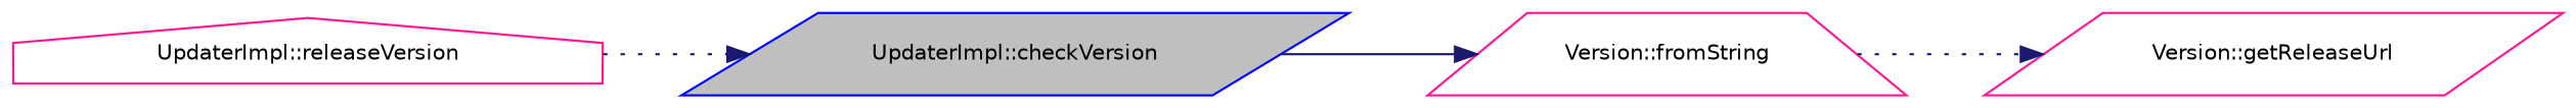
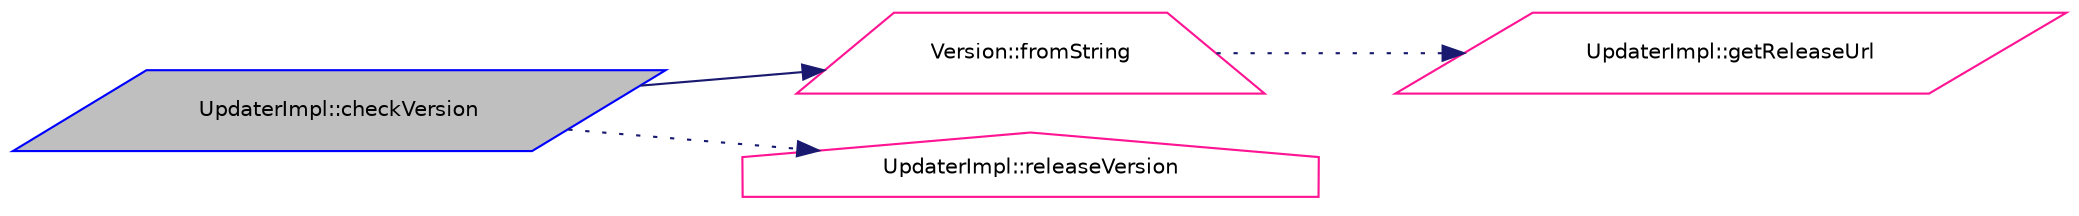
  digraph {
    rankdir=LR
    node [color=deeppink fillcolor=white fontname=Helvetica fontsize=10 shape=parallelogram style=filled]
    edge [color=midnightblue fontname=Helvetica fontsize=10 labelfontname=Helvetica labelfontsize=10 style=dotted]
    n1 [color=blue fillcolor=grey75 fontcolor=black height=0.2 label="UpdaterImpl::checkVersion" width=0.4]
    n2 [height=0.2 label="Version::fromString" shape=trapezium width=0.4]
    n3 [height=0.2 label="UpdaterImpl::releaseVersion" shape=house width=0.4]
-   n4 [height=0.2 label="Version::getReleaseUrl" width=0.4]
+   n4 [height=0.2 label="UpdaterImpl::getReleaseUrl" width=0.4]
    n1 -> n2 [style=solid]
-   n3 -> n1
+   n1 -> n3
    n2 -> n4
  }
